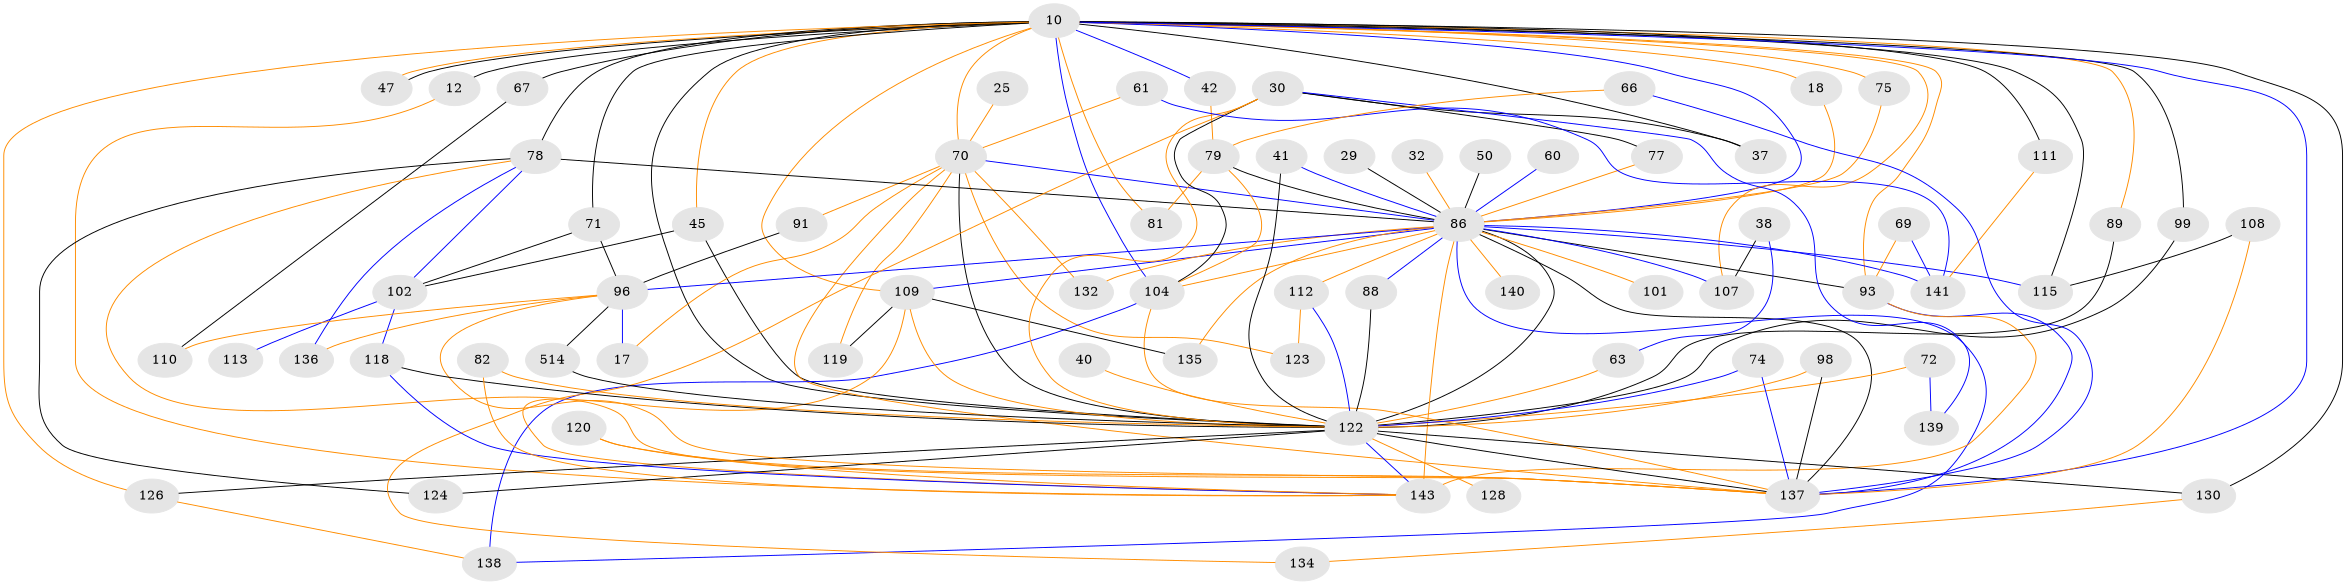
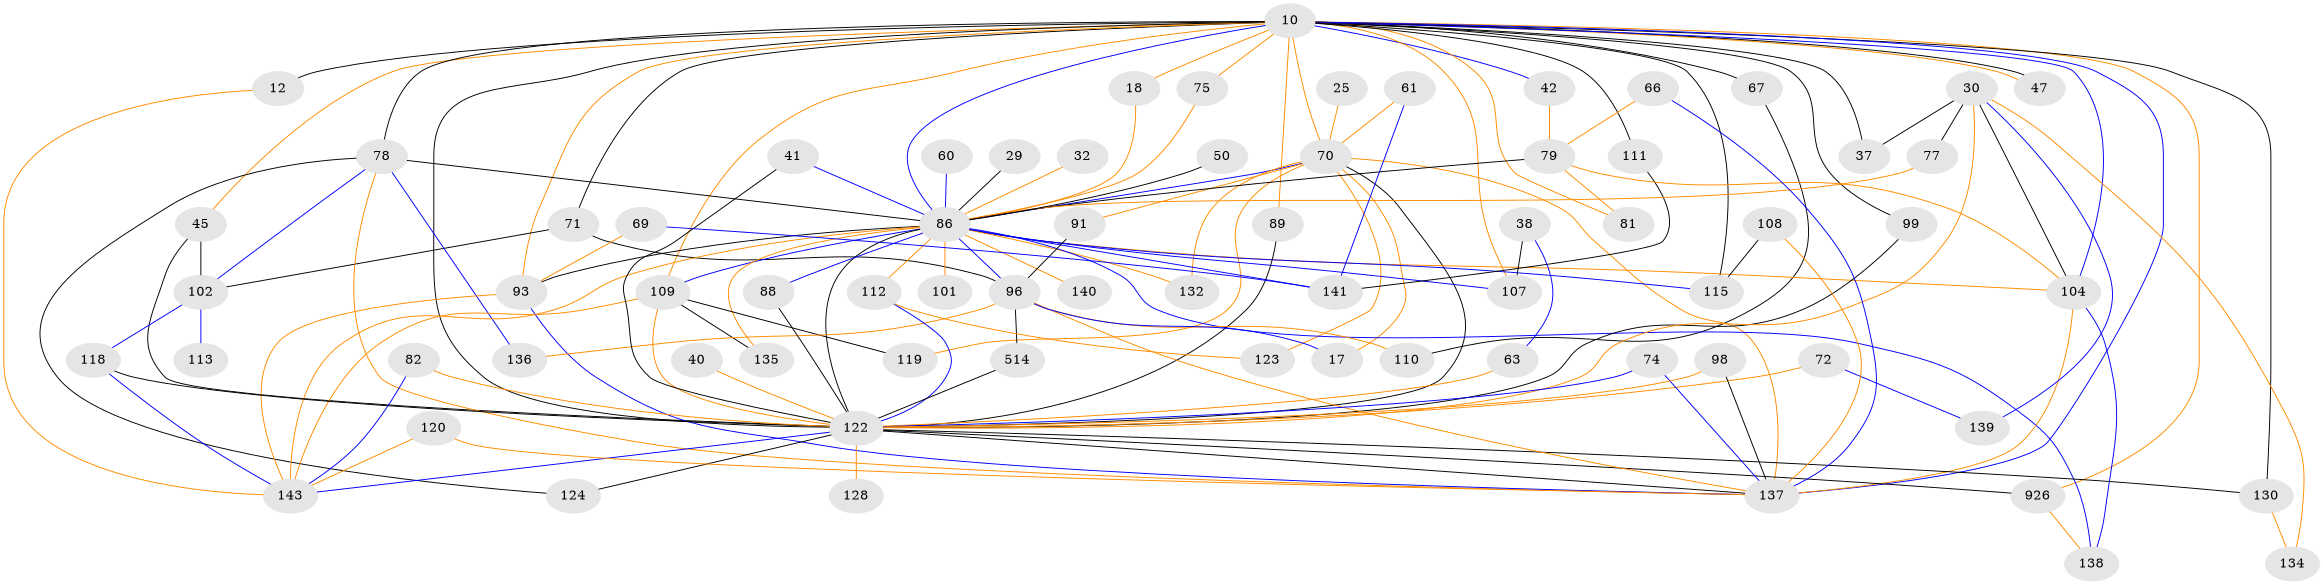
  graph {
    node [color=gray90 style=filled]
    edge [color=darkorange]
    10 [super="+7"]
    12
    18
    37
    42
    45
    47
    67
    70 [super="+49+9"]
    71
    75
    78 [super="+55"]
    81
    86 [super="+33+4+6"]
    89
    93 [super="+35"]
    99
    104 [super="+90+76"]
    107 [super="+14"]
    109 [super="+32+106+64"]
    111
    115 [super="+94"]
    122 [super="+92+8"]
-   126 [super="+125+103"]
+   126 [super="+125+103" label=926]
    130 [super="+65"]
    137 [super="+48+23+121+131"]
    143 [super="+27+21+54+117+142"]
    79 [super="+73+53"]
    102 [super="+62"]
    110
    91
    n32 [label=17]
    119
    123
    132
    96 [super="+95+68+43"]
    124
    136
    141 [super="+52+127"]
    88
    101
    112 [super="+85"]
    135
    138 [super="+129"]
    140
    128
    134
    25
    29
    30
    77
    139
    n53 [label=32]
    63 [super="+19"]
    38
    40
    41
    113
    118 [super="+105"]
    50
    60
    61
    66
    69
    n65 [label=514]
    72
    74
    82
    98
    108
    120
    10 -- 12 [color=black weight=2]
    10 -- 18
    10 -- 37 [color=black]
    10 -- 42 [color=blue]
    10 -- 45
    10 -- 47
    10 -- 47 [color=black]
    10 -- 67 [color=black weight=2]
    10 -- 70 [weight=5]
    10 -- 71 [color=black]
    10 -- 75
    10 -- 78 [color=black weight=2]
    10 -- 81
    10 -- 86 [color=blue weight=7]
    10 -- 89
    10 -- 93 [weight=2]
    10 -- 99 [color=black]
    10 -- 104 [color=blue weight=4]
    10 -- 107 [weight=2]
    10 -- 109 [weight=3]
    10 -- 111 [color=black]
    10 -- 115 [color=black weight=2]
    10 -- 122 [color=black weight=6]
    10 -- 126 [weight=3]
    10 -- 130 [color=black weight=2]
    10 -- 137 [color=blue weight=4]
    12 -- 143
    18 -- 86
    42 -- 79
    45 -- 122 [color=black]
    45 -- 102 [color=black]
    67 -- 110 [color=black]
    70 -- 86 [color=blue weight=7]
    70 -- 122 [color=black weight=7]
    70 -- 137 [weight=3]
    70 -- 91
    70 -- n32
    70 -- 119
    70 -- 123
    70 -- 132
    71 -- 102 [color=black]
    71 -- 96 [color=black]
    75 -- 86
    78 -- 86 [color=black weight=2]
    78 -- 137
    78 -- 102 [color=blue]
    78 -- 124 [color=black]
    78 -- 136 [color=blue]
    86 -- 93 [color=black]
    86 -- 104
    86 -- 107 [color=blue]
    86 -- 109 [color=blue]
    86 -- 115 [color=blue weight=2]
    86 -- 122 [color=black weight=11]
-   86 -- 137 [color=black weight=2]
    86 -- 143 [weight=10]
    86 -- 132
    86 -- 96 [color=blue weight=5]
    86 -- 141 [color=blue weight=4]
    86 -- 88 [color=blue]
    86 -- 101 [weight=2]
    86 -- 112 [weight=2]
    86 -- 135
    86 -- 138 [color=blue]
    86 -- 140 [weight=2]
    89 -- 122 [color=black]
    93 -- 137 [color=blue]
    93 -- 143
    99 -- 122 [color=black]
    104 -- 137
    104 -- 138 [color=blue]
    109 -- 122 [weight=2]
    109 -- 143
    109 -- 119 [color=black]
    109 -- 135 [color=black]
-   111 -- 141
+   111 -- 141 [color=black]
    122 -- 126 [color=black weight=2]
    122 -- 130 [color=black]
    122 -- 137 [color=black]
    122 -- 143 [color=blue weight=2]
    122 -- 124 [color=black]
    122 -- 128 [weight=2]
    126 -- 138
    130 -- 134
    79 -- 81
    79 -- 86 [color=black weight=4]
    79 -- 104
    102 -- 113 [color=blue weight=2]
    102 -- 118 [color=blue]
    91 -- 96 [color=black]
    96 -- 137 [weight=2]
    96 -- 110
    96 -- n32 [color=blue]
    96 -- 136
    96 -- n65 [color=black]
    88 -- 122 [color=black]
    112 -- 122 [color=blue]
    112 -- 123
    25 -- 70 [weight=2]
    29 -- 86 [color=black]
    30 -- 37 [color=black]
    30 -- 104 [color=black]
    30 -- 122 [weight=2]
    30 -- 134
    30 -- 77 [color=black]
    30 -- 139 [color=blue]
    77 -- 86
    n53 -- 86 [weight=2]
    63 -- 122 [weight=3]
    38 -- 107 [color=black]
    38 -- 63 [color=blue]
    40 -- 122 [weight=2]
    41 -- 86 [color=blue]
    41 -- 122 [color=black]
    118 -- 122 [color=black]
    118 -- 143 [color=blue]
    50 -- 86 [color=black weight=2]
    60 -- 86 [color=blue weight=2]
    61 -- 70
    61 -- 141 [color=blue]
    66 -- 137 [color=blue]
    66 -- 79
    69 -- 93
    69 -- 141 [color=blue]
    n65 -- 122 [color=black]
    72 -- 122 [weight=2]
    72 -- 139 [color=blue]
    74 -- 122 [color=blue]
    74 -- 137 [color=blue]
    82 -- 122
-   82 -- 143
+   82 -- 143 [color=blue]
    98 -- 122
    98 -- 137 [color=black]
    108 -- 115 [color=black]
    108 -- 137
    120 -- 137
    120 -- 143
  }
